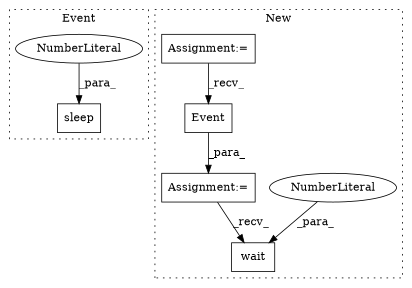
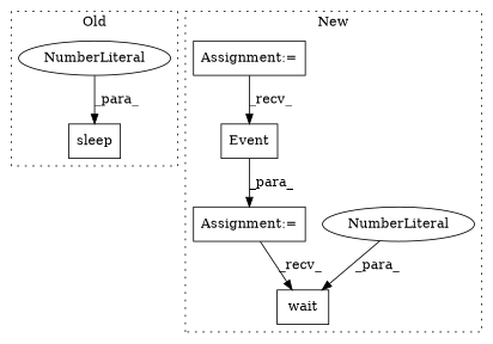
  digraph {
    node [a=32 l=1 shape=box]
    n1 [l="6,1" label=sleep s="19491,19498"]
    n2 [a=34 label=NumberLiteral s=19497 shape=ellipse]
    n3 [l="5,1" label=wait s="20031,20038"]
    n4 [l=7 label=Event s=18743]
    n5 [a=7 label="Assignment:=" s=18732]
    n6 [a=34 l=2 label=NumberLiteral s=20036 shape=ellipse]
    n7 [a=7 l=9 label="Assignment:=" s=18572]
    subgraph cluster_1 {
-     label=Event
+     label=Old
      style=dotted
      n1
      n2
    }
    subgraph cluster_2 {
      label=New
      style=dotted
      n3
      n4
      n5
      n6
      n7
    }
    n2 -> n1 [label=_para_]
    n4 -> n5 [label=_para_]
    n5 -> n3 [label=_recv_]
    n6 -> n3 [label=_para_]
    n7 -> n4 [label=_recv_]
  }
